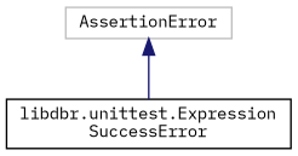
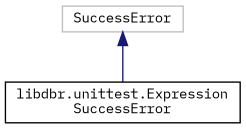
  digraph {
    rankdir=TB
    fontname="IBM Plex Mono"
    node [fillcolor=white fontname="IBM Plex Mono" fontsize=10 shape=record style=filled]
-   n1 [color=grey75 height=0.2 label=AssertionError width=0.4]
+   n1 [color=grey75 height=0.2 label=SuccessError width=0.4]
    n2 [color=black height=0.2 label="libdbr.unittest.Expression\lSuccessError" width=0.4]
    n1 -> n2 [color=midnightblue dir=back fontname="IBM Plex Mono" fontsize=10 labelfontname=Helvetica labelfontsize=10 style=solid]
  }
